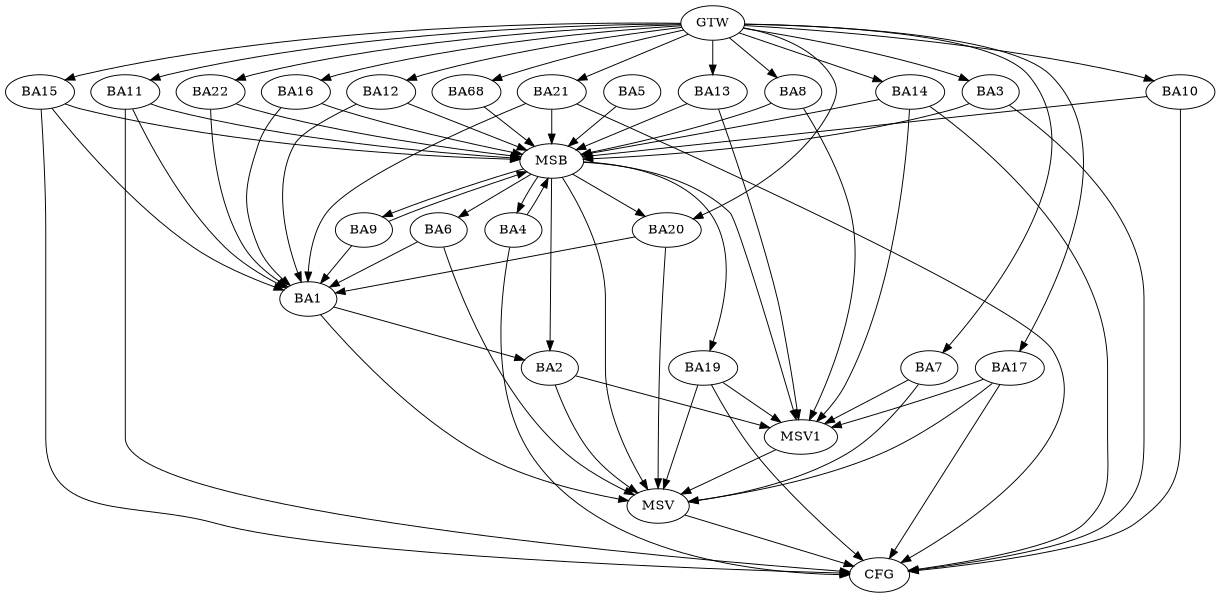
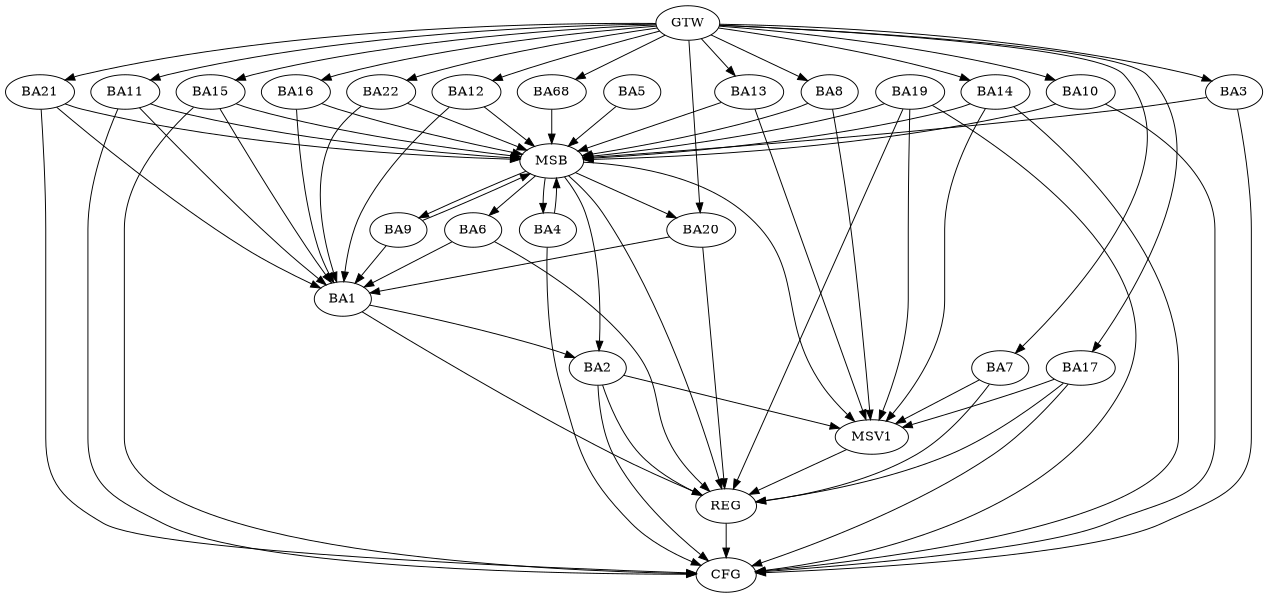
  strict digraph {
    n1 [label=BA1]
    n2 [label=BA2]
-   n3 [label=MSV]
+   n3 [label=REG]
    n4 [label=CFG]
    n5 [label=MSV1]
    n6 [label=BA3]
    n7 [label=MSB]
    n8 [label=BA4]
    n9 [label=BA6]
    n10 [label=BA9]
    n11 [label=BA19]
    n12 [label=BA20]
    n13 [label=BA5]
    n14 [label=BA7]
    n15 [label=BA8]
    n16 [label=BA10]
    n17 [label=BA11]
    n18 [label=BA12]
    n19 [label=BA13]
    n20 [label=BA14]
    n21 [label=BA15]
    n22 [label=BA16]
    n23 [label=BA17]
    n24 [label=BA68]
    n25 [label=BA21]
    n26 [label=BA22]
    n27 [label=GTW]
    n1 -> n2
    n1 -> n3
    n2 -> n3
+   n2 -> n4
    n2 -> n5
    n3 -> n4
    n5 -> n3
    n6 -> n4
    n6 -> n7
    n7 -> n2
    n7 -> n3
    n7 -> n5
    n7 -> n8
    n7 -> n9
    n7 -> n10
-   n7 -> n11
+   n11 -> n7
    n7 -> n12
    n8 -> n4
    n8 -> n7
    n9 -> n1
    n9 -> n3
    n10 -> n1
    n10 -> n7
    n11 -> n3
    n11 -> n4
    n11 -> n5
    n12 -> n1
    n12 -> n3
    n13 -> n7
    n14 -> n3
    n14 -> n5
    n15 -> n5
    n15 -> n7
    n16 -> n4
    n16 -> n7
    n17 -> n1
    n17 -> n4
    n17 -> n7
    n18 -> n1
    n18 -> n7
    n19 -> n5
    n19 -> n7
    n20 -> n4
    n20 -> n5
    n20 -> n7
    n21 -> n1
    n21 -> n4
    n21 -> n7
    n22 -> n1
    n22 -> n7
    n23 -> n3
    n23 -> n4
    n23 -> n5
    n24 -> n7
    n25 -> n1
    n25 -> n4
    n25 -> n7
    n26 -> n1
    n26 -> n7
    n27 -> n6
    n27 -> n12
    n27 -> n14
    n27 -> n15
    n27 -> n16
    n27 -> n17
    n27 -> n18
    n27 -> n19
    n27 -> n20
    n27 -> n21
    n27 -> n22
    n27 -> n23
    n27 -> n24
    n27 -> n25
    n27 -> n26
  }
